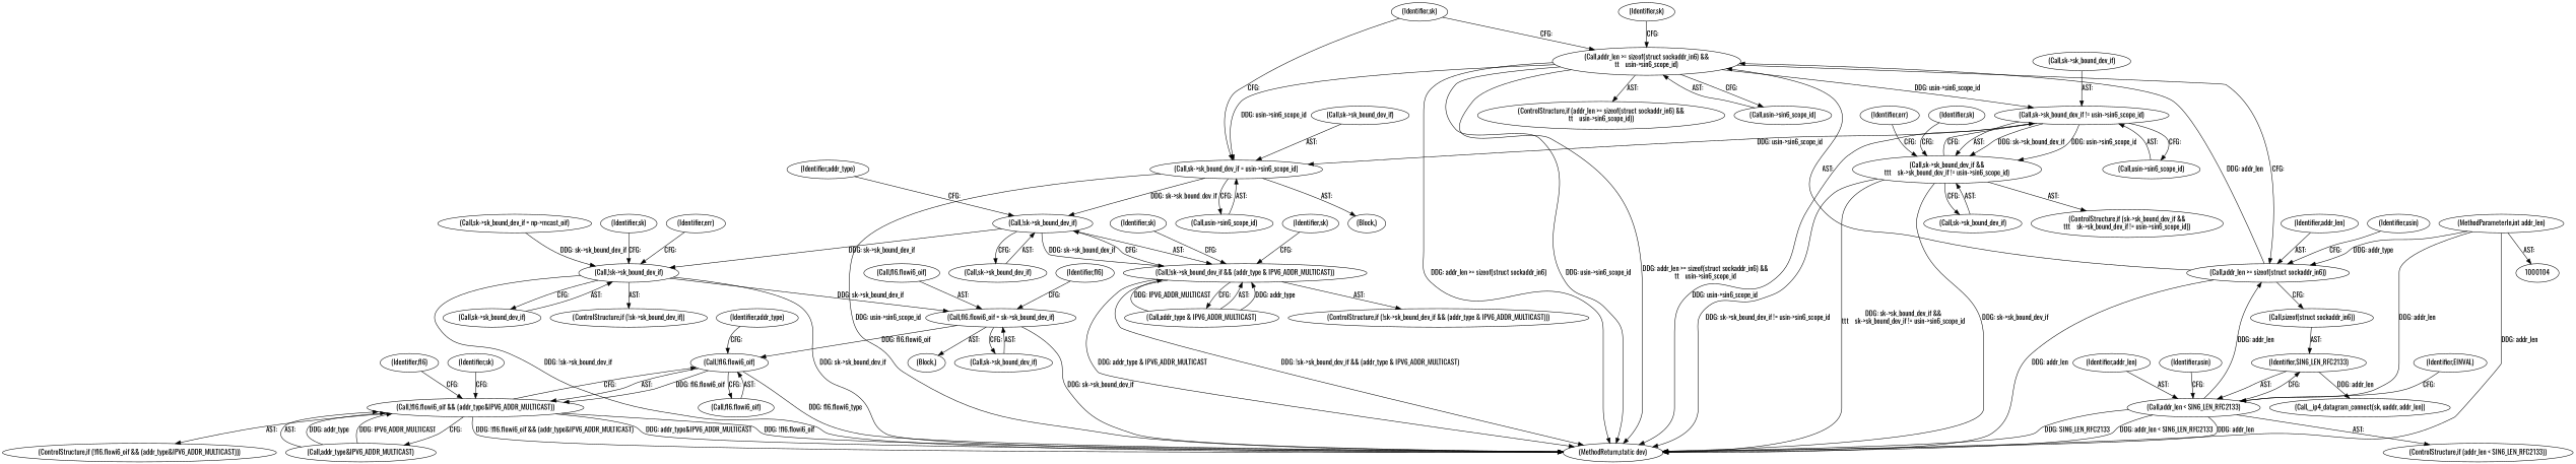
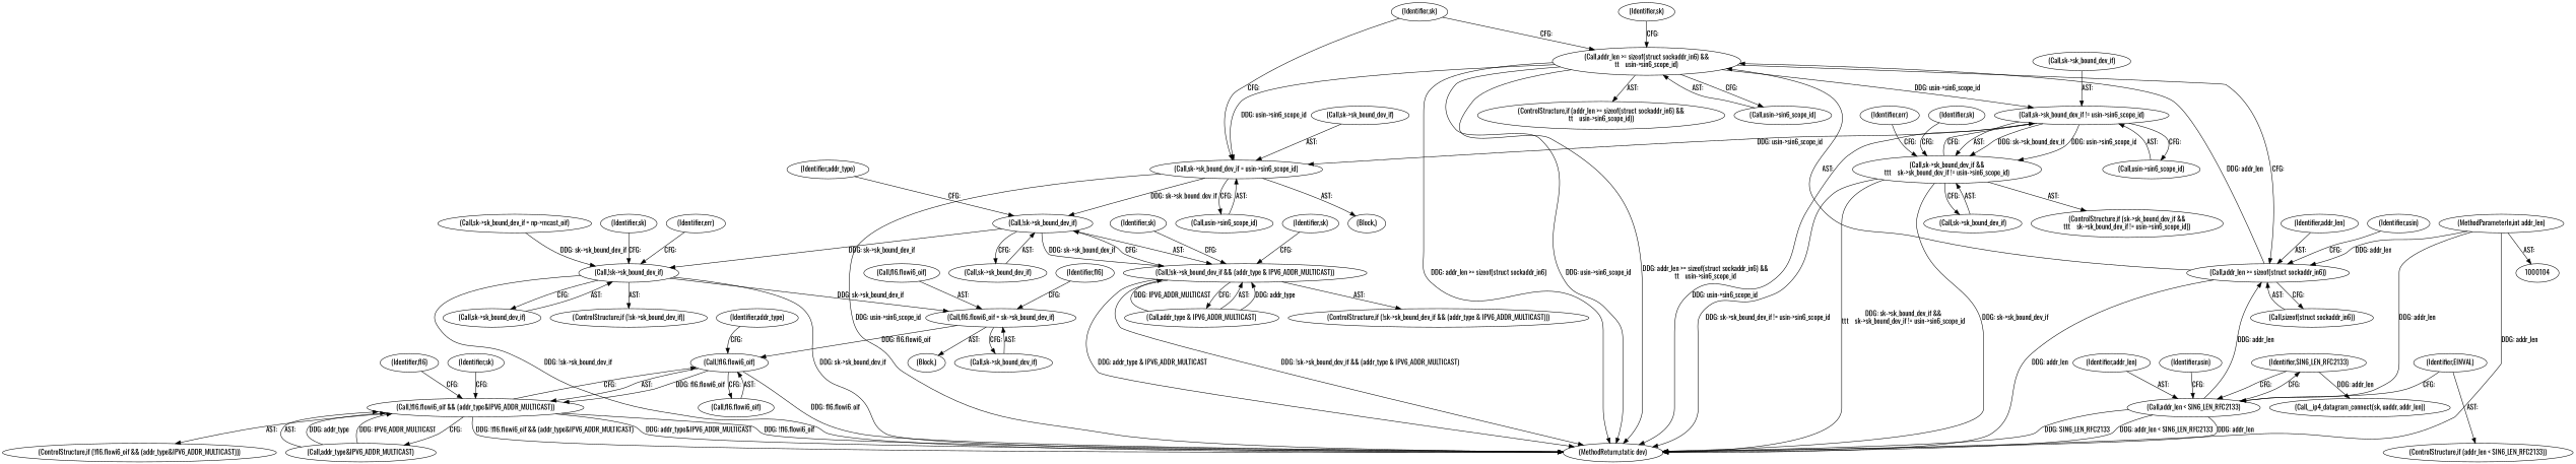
  digraph {
    fontname=Oswald
    node [fontname=Oswald]
    edge [fontname=Oswald]
    n1 [label="(Call,addr_len >= sizeof(struct sockaddr_in6) &&\n\t\t    usin->sin6_scope_id)"]
    n2 [label="(Call,addr_len >= sizeof(struct sockaddr_in6))"]
    n3 [label="(Call,sk->sk_bound_dev_if != usin->sin6_scope_id)"]
    n4 [label="(Call,sk->sk_bound_dev_if = usin->sin6_scope_id)"]
    n5 [label="(MethodReturn,static dev)"]
    n6 [label="(ControlStructure,if (addr_len >= sizeof(struct sockaddr_in6) &&\n\t\t    usin->sin6_scope_id))"]
    n7 [label="(Call,usin->sin6_scope_id)"]
    n8 [label="(Call,sizeof(struct sockaddr_in6))"]
    n9 [label="(Call,sk->sk_bound_dev_if &&\n\t\t\t    sk->sk_bound_dev_if != usin->sin6_scope_id)"]
    n10 [label="(Call,usin->sin6_scope_id)"]
    n11 [label="(Call,!sk->sk_bound_dev_if)"]
    n12 [label="(Block,)"]
    n13 [label="(Call,usin->sin6_scope_id)"]
    n14 [label="(Call,addr_len < SIN6_LEN_RFC2133)"]
    n15 [label="(Identifier,SIN6_LEN_RFC2133)"]
    n16 [label="(ControlStructure,if (addr_len < SIN6_LEN_RFC2133))"]
    n17 [label="(Call,__ip4_datagram_connect(sk, uaddr, addr_len))"]
    n18 [label="(MethodParameterIn,int addr_len)"]
    1000104
    n20 [label="(Call,sk->sk_bound_dev_if)"]
    n21 [label="(ControlStructure,if (sk->sk_bound_dev_if &&\n\t\t\t    sk->sk_bound_dev_if != usin->sin6_scope_id))"]
    n22 [label="(Call,!sk->sk_bound_dev_if && (addr_type & IPV6_ADDR_MULTICAST))"]
    n23 [label="(Call,!sk->sk_bound_dev_if)"]
    n24 [label="(Call,sk->sk_bound_dev_if)"]
    n25 [label="(Call,addr_type & IPV6_ADDR_MULTICAST)"]
    n26 [label="(ControlStructure,if (!sk->sk_bound_dev_if && (addr_type & IPV6_ADDR_MULTICAST)))"]
    n27 [label="(Call,fl6.flowi6_oif = sk->sk_bound_dev_if)"]
    n28 [label="(Call,sk->sk_bound_dev_if)"]
    n29 [label="(ControlStructure,if (!sk->sk_bound_dev_if))"]
    n30 [label="(Call,!fl6.flowi6_oif)"]
    n31 [label="(Block,)"]
    n32 [label="(Call,sk->sk_bound_dev_if)"]
    n33 [label="(Call,!fl6.flowi6_oif && (addr_type&IPV6_ADDR_MULTICAST))"]
    n34 [label="(Call,fl6.flowi6_oif)"]
    n35 [label="(Call,addr_type&IPV6_ADDR_MULTICAST)"]
    n36 [label="(ControlStructure,if (!fl6.flowi6_oif && (addr_type&IPV6_ADDR_MULTICAST)))"]
    n37 [label="(Call,sk->sk_bound_dev_if)"]
    n38 [label="(Identifier,addr_type)"]
    n39 [label="(Identifier,sk)"]
    n40 [label="(Identifier,fl6)"]
    n41 [label="(Identifier,sk)"]
    n42 [label="(Identifier,sk)"]
    n43 [label="(Identifier,addr_len)"]
    n44 [label="(Identifier,err)"]
    n45 [label="(Identifier,err)"]
    n46 [label="(Call,fl6.flowi6_oif)"]
    n47 [label="(Identifier,fl6)"]
    n48 [label="(Call,sk->sk_bound_dev_if)"]
    n49 [label="(Identifier,addr_len)"]
    n50 [label="(Identifier,sk)"]
    n51 [label="(Identifier,EINVAL)"]
    n52 [label="(Identifier,sk)"]
    n53 [label="(Identifier,usin)"]
    n54 [label="(Call,sk->sk_bound_dev_if = np->mcast_oif)"]
    n55 [label="(Identifier,sk)"]
    n56 [label="(Identifier,addr_type)"]
    n57 [label="(Identifier,usin)"]
    n58 [label="(Identifier,sk)"]
    n1 -> n2 [label="CFG: "]
    n1 -> n3 [label="DDG: usin->sin6_scope_id"]
    n1 -> n4 [label="DDG: usin->sin6_scope_id"]
    n1 -> n5 [label="DDG: addr_len >= sizeof(struct sockaddr_in6)"]
    n1 -> n5 [label="DDG: usin->sin6_scope_id"]
    n1 -> n5 [label="DDG: addr_len >= sizeof(struct sockaddr_in6) &&\n\t\t    usin->sin6_scope_id"]
    n1 -> n6 [label="AST: "]
    n1 -> n7 [label="CFG: "]
    n2 -> n1 [label="AST: "]
    n2 -> n1 [label="DDG: addr_len"]
    n2 -> n5 [label="DDG: addr_len"]
    n2 -> n8 [label="CFG: "]
    n3 -> n4 [label="DDG: usin->sin6_scope_id"]
    n3 -> n5 [label="DDG: usin->sin6_scope_id"]
    n3 -> n9 [label="AST: "]
    n3 -> n9 [label="DDG: sk->sk_bound_dev_if"]
    n3 -> n9 [label="DDG: usin->sin6_scope_id"]
    n3 -> n10 [label="CFG: "]
    n4 -> n5 [label="DDG: usin->sin6_scope_id"]
    n4 -> n11 [label="DDG: sk->sk_bound_dev_if"]
    n4 -> n12 [label="AST: "]
    n4 -> n13 [label="CFG: "]
    n7 -> n1 [label="AST: "]
-   n8 -> n15 [label="AST: "]
+   n8 -> n2 [label="AST: "]
    n9 -> n3 [label="CFG: "]
    n9 -> n5 [label="DDG: sk->sk_bound_dev_if != usin->sin6_scope_id"]
    n9 -> n5 [label="DDG: sk->sk_bound_dev_if &&\n\t\t\t    sk->sk_bound_dev_if != usin->sin6_scope_id"]
    n9 -> n5 [label="DDG: sk->sk_bound_dev_if"]
    n9 -> n20 [label="CFG: "]
    n9 -> n21 [label="AST: "]
    n10 -> n3 [label="AST: "]
    n11 -> n22 [label="AST: "]
    n11 -> n22 [label="DDG: sk->sk_bound_dev_if"]
    n11 -> n23 [label="DDG: sk->sk_bound_dev_if"]
    n11 -> n24 [label="CFG: "]
    n13 -> n4 [label="AST: "]
    n14 -> n2 [label="DDG: addr_len"]
    n14 -> n5 [label="DDG: addr_len"]
    n14 -> n5 [label="DDG: SIN6_LEN_RFC2133"]
    n14 -> n5 [label="DDG: addr_len < SIN6_LEN_RFC2133"]
    n14 -> n15 [label="CFG: "]
-   n14 -> n16 [label="AST: "]
-   n15 -> n14 [label="AST: "]
+   n51 -> n16 [label="AST: "]
+   n15 -> n14 [label="CFG: "]
    n15 -> n17 [label="DDG: addr_len"]
-   n18 -> n2 [label="DDG: addr_type"]
+   n18 -> n2 [label="DDG: addr_len"]
    n18 -> n5 [label="DDG: addr_len"]
    n18 -> n14 [label="DDG: addr_len"]
    n18 -> 1000104 [label="AST: "]
    n20 -> n9 [label="AST: "]
    n22 -> n5 [label="DDG: !sk->sk_bound_dev_if && (addr_type & IPV6_ADDR_MULTICAST)"]
    n22 -> n5 [label="DDG: addr_type & IPV6_ADDR_MULTICAST"]
    n22 -> n11 [label="CFG: "]
    n22 -> n25 [label="CFG: "]
    n22 -> n26 [label="AST: "]
    n23 -> n5 [label="DDG: sk->sk_bound_dev_if"]
    n23 -> n5 [label="DDG: !sk->sk_bound_dev_if"]
    n23 -> n27 [label="DDG: sk->sk_bound_dev_if"]
    n23 -> n28 [label="CFG: "]
    n23 -> n29 [label="AST: "]
    n24 -> n11 [label="AST: "]
    n25 -> n22 [label="AST: "]
    n25 -> n22 [label="DDG: addr_type"]
    n25 -> n22 [label="DDG: IPV6_ADDR_MULTICAST"]
-   n27 -> n5 [label="DDG: sk->sk_bound_dev_if"]
    n27 -> n30 [label="DDG: fl6.flowi6_oif"]
    n27 -> n31 [label="AST: "]
    n27 -> n32 [label="CFG: "]
    n28 -> n23 [label="AST: "]
-   n30 -> n5 [label="DDG: fl6.flowi6_type"]
+   n30 -> n5 [label="DDG: fl6.flowi6_oif"]
    n30 -> n33 [label="AST: "]
    n30 -> n33 [label="DDG: fl6.flowi6_oif"]
    n30 -> n34 [label="CFG: "]
    n32 -> n27 [label="AST: "]
    n33 -> n5 [label="DDG: !fl6.flowi6_oif && (addr_type&IPV6_ADDR_MULTICAST)"]
    n33 -> n5 [label="DDG: addr_type&IPV6_ADDR_MULTICAST"]
    n33 -> n5 [label="DDG: !fl6.flowi6_oif"]
    n33 -> n30 [label="CFG: "]
    n33 -> n35 [label="CFG: "]
    n33 -> n36 [label="AST: "]
    n34 -> n30 [label="AST: "]
    n35 -> n33 [label="AST: "]
    n35 -> n33 [label="DDG: addr_type"]
    n35 -> n33 [label="DDG: IPV6_ADDR_MULTICAST"]
    n37 -> n4 [label="AST: "]
    n38 -> n30 [label="CFG: "]
    n39 -> n33 [label="CFG: "]
    n40 -> n33 [label="CFG: "]
    n41 -> n23 [label="CFG: "]
    n42 -> n1 [label="CFG: "]
    n42 -> n4 [label="CFG: "]
    n43 -> n2 [label="AST: "]
    n44 -> n23 [label="CFG: "]
    n45 -> n9 [label="CFG: "]
    n46 -> n27 [label="AST: "]
    n47 -> n27 [label="CFG: "]
    n48 -> n3 [label="AST: "]
    n49 -> n14 [label="AST: "]
    n50 -> n9 [label="CFG: "]
    n51 -> n14 [label="CFG: "]
    n52 -> n22 [label="CFG: "]
    n53 -> n2 [label="CFG: "]
    n54 -> n23 [label="DDG: sk->sk_bound_dev_if"]
    n55 -> n1 [label="CFG: "]
    n56 -> n11 [label="CFG: "]
    n57 -> n14 [label="CFG: "]
    n58 -> n22 [label="CFG: "]
  }
